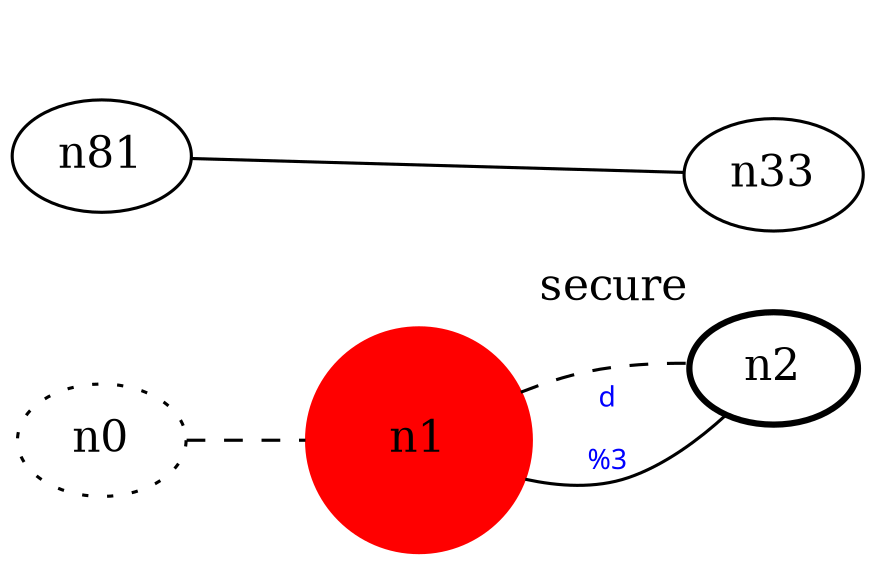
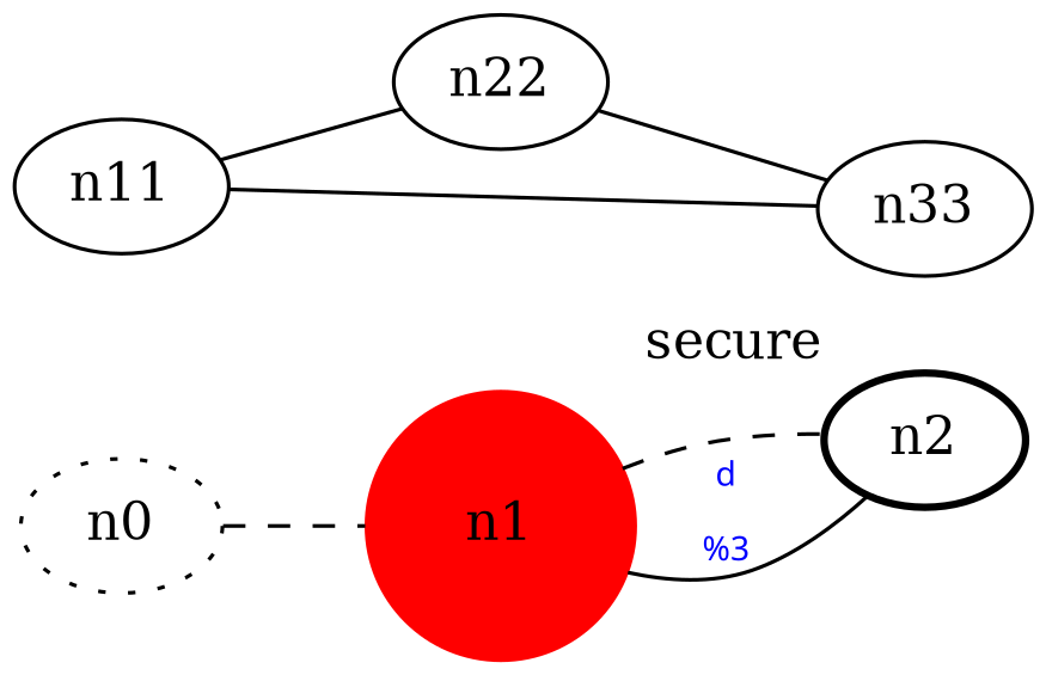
  graph {
    fontcolor=blue
    rankdir=LR
    n0 [fillcolor="#123456" style=dotted]
    n1 [color=red height=1 style=filled width=1]
    n2 [style=bold xlabel=secure]
-   n11 [label=n81]
+   n11
+   n22
    n33
    n0 -- n1 [style=dashed]
    n1 -- n2 [style=dashed]
    n1 -- n2 [fontcolor=blue fontname="comic sans" fontsize=9 label="d\n\l\G"]
+   n11 -- n22
    n11 -- n33
+   n22 -- n33
  }
